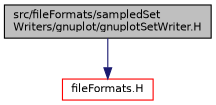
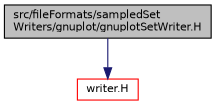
  digraph {
    node [fontname=Helvetica fontsize=10 shape=record]
    n1 [color=black fillcolor=grey75 fontcolor=black height=0.2 label="src/fileFormats/sampledSet\lWriters/gnuplot/gnuplotSetWriter.H" style=filled width=0.4]
-   n2 [color=red height=0.2 label="fileFormats.H" width=0.4]
+   n2 [color=red height=0.2 label="writer.H" width=0.4]
    n1 -> n2 [color=midnightblue fontname=Helvetica fontsize=10 labelfontname=Helvetica labelfontsize=10 style=solid]
  }
